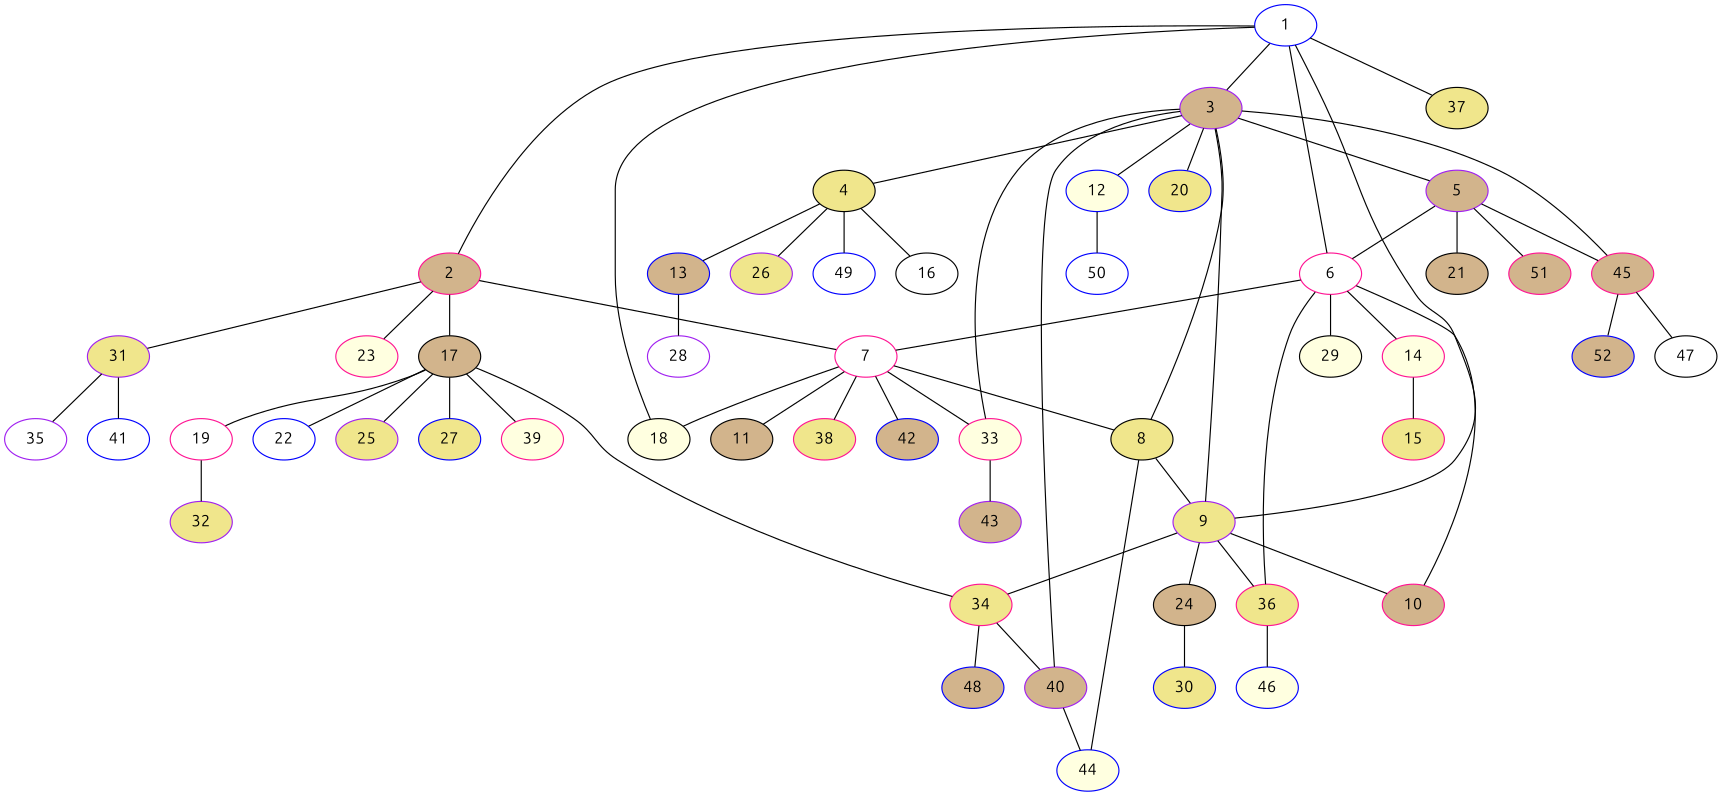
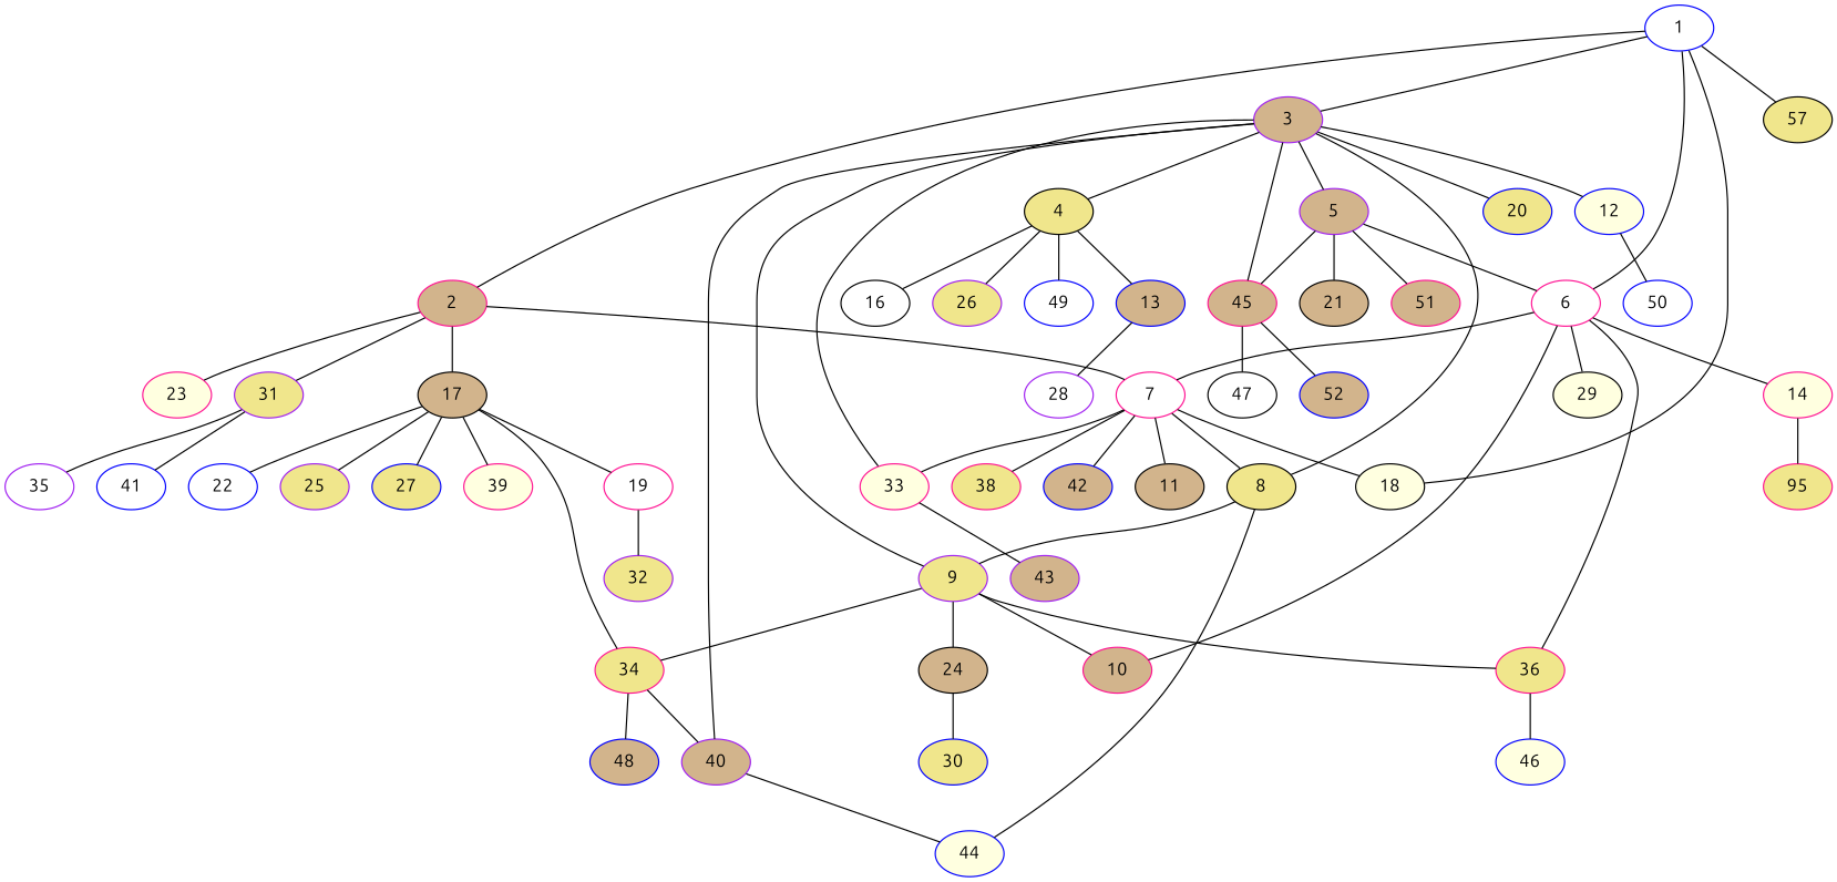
  graph {
    fontname=Ubuntu
    node [color=blue fillcolor=tan fontname=Ubuntu style=filled]
    edge [fontname=Ubuntu]
    1 [fillcolor=white]
    2 [color=deeppink]
    3 [color=purple]
    6 [color=deeppink fillcolor=white]
    9 [color=purple fillcolor=khaki]
    18 [color=black fillcolor=lightyellow]
-   37 [color=black fillcolor=khaki]
+   37 [color=black fillcolor=khaki label=57]
    7 [color=deeppink fillcolor=white]
    17 [color=black]
    23 [color=deeppink fillcolor=lightyellow]
    31 [color=purple fillcolor=khaki]
    4 [color=black fillcolor=khaki]
    5 [color=purple]
    8 [color=black fillcolor=khaki]
    12 [fillcolor=lightyellow]
    20 [fillcolor=khaki]
    33 [color=deeppink fillcolor=lightyellow]
    40 [color=purple]
    45 [color=deeppink]
    10 [color=deeppink]
    14 [color=deeppink fillcolor=lightyellow]
    29 [color=black fillcolor=lightyellow]
    36 [color=deeppink fillcolor=khaki]
    24 [color=black]
    34 [color=deeppink fillcolor=khaki]
    11 [color=black]
    38 [color=deeppink fillcolor=khaki]
    42
    19 [color=deeppink fillcolor=white]
    22 [fillcolor=white]
    25 [color=purple fillcolor=khaki]
    27 [fillcolor=khaki]
    39 [color=deeppink fillcolor=lightyellow]
    35 [color=purple fillcolor=white]
    41 [fillcolor=white]
    13
    16 [color=black fillcolor=white]
    26 [color=purple fillcolor=khaki]
    49 [fillcolor=white]
    21 [color=black]
    51 [color=deeppink]
    44 [fillcolor=lightyellow]
    50 [fillcolor=white]
    43 [color=purple]
    47 [color=black fillcolor=white]
    52
    28 [color=purple fillcolor=white]
-   15 [color=deeppink fillcolor=khaki]
+   15 [color=deeppink fillcolor=khaki label=95]
    46 [fillcolor=lightyellow]
    30 [fillcolor=khaki]
    48
    32 [color=purple fillcolor=khaki]
    1 -- 2
    1 -- 3
    1 -- 6
-   1 -- 9
    1 -- 18
    1 -- 37
    2 -- 7
    2 -- 17
    2 -- 23
    2 -- 31
    3 -- 9
    3 -- 4
    3 -- 5
    3 -- 8
    3 -- 12
    3 -- 20
    3 -- 33
    3 -- 40
    3 -- 45
    6 -- 7
    6 -- 10
    6 -- 14
    6 -- 29
    6 -- 36
    9 -- 10
    9 -- 36
    9 -- 24
    9 -- 34
    7 -- 18
    7 -- 8
    7 -- 33
    7 -- 11
    7 -- 38
    7 -- 42
    17 -- 34
    17 -- 19
    17 -- 22
    17 -- 25
    17 -- 27
    17 -- 39
    31 -- 35
    31 -- 41
    4 -- 13
    4 -- 16
    4 -- 26
    4 -- 49
    5 -- 6
    5 -- 45
    5 -- 21
    5 -- 51
    8 -- 9
    8 -- 44
    12 -- 50
    33 -- 43
    40 -- 44
    45 -- 47
    45 -- 52
    14 -- 15
    36 -- 46
    24 -- 30
    34 -- 40
    34 -- 48
    19 -- 32
    13 -- 28
  }
